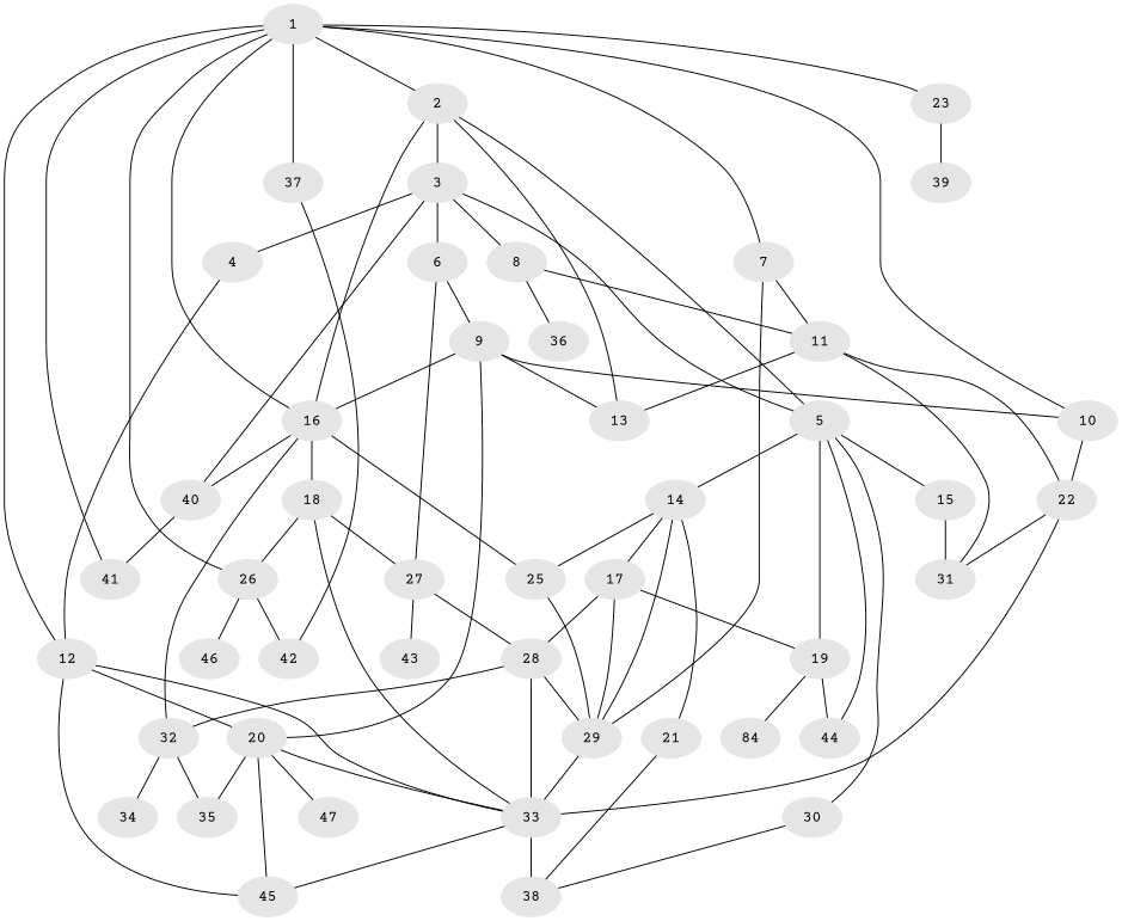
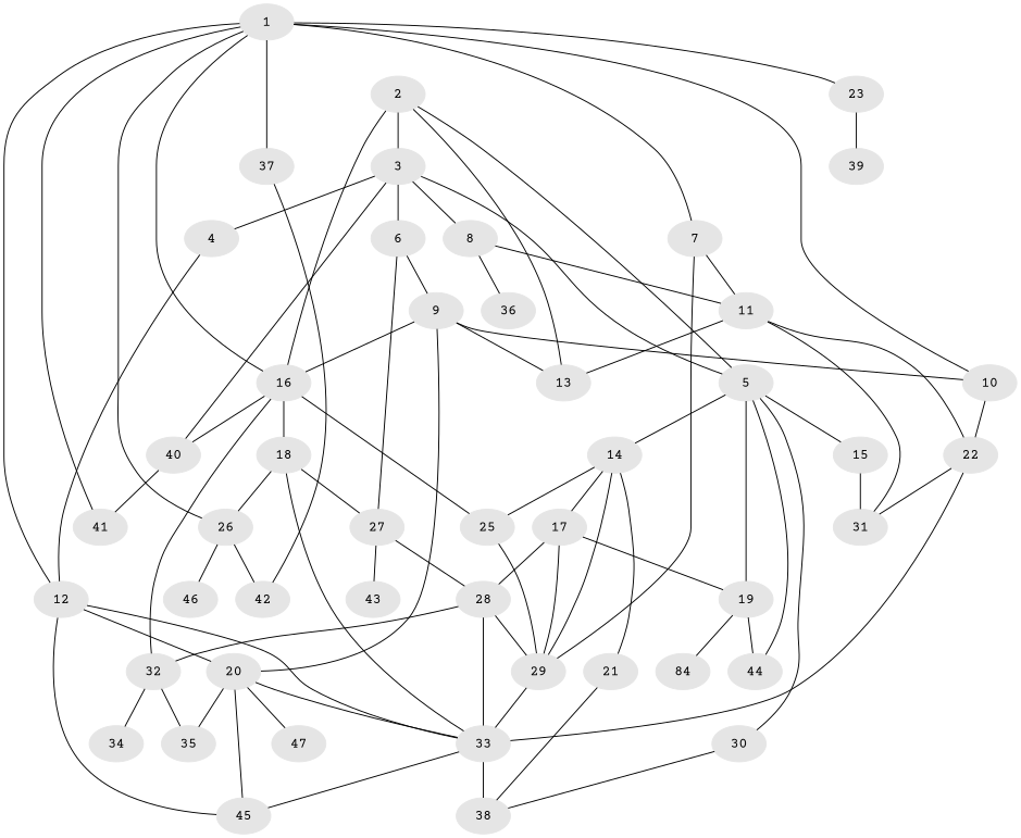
  graph {
    fontname="Courier Prime"
    node [color=gray90 fontname="Courier Prime" style=filled]
    edge [fontname="Courier Prime" weight=1.0]
    1
    2
    7
    10
    12
    16
    23
    26
    37
    41
    3
    5
    13
    11
    29
    22
    20
    33
    45
    40
    25
    18
    32
    39
    42
    46
    4
    6
    8
    14
    15
    19
    30
    44
    9
    27
    36
    17
    21
    31
    n41 [label=84]
    38
    28
    43
    35
    47
    34
-   1 -- 2
    1 -- 7
    1 -- 10
    1 -- 12
    1 -- 16
    1 -- 23
    1 -- 26
    1 -- 37
    1 -- 41
    2 -- 16
    2 -- 3
    2 -- 5
    2 -- 13
    7 -- 11
    7 -- 29
    10 -- 22
    12 -- 20
    12 -- 33
    12 -- 45
    16 -- 40
    16 -- 25
    16 -- 18 [weight=2.0]
    16 -- 32
    23 -- 39
    26 -- 42
    26 -- 46
    37 -- 42
    3 -- 5
    3 -- 40
    3 -- 4
    3 -- 6
    3 -- 8
    5 -- 14
    5 -- 15
    5 -- 19
    5 -- 30
    5 -- 44
    11 -- 13
    11 -- 22
    11 -- 31
    29 -- 33 [weight=2.0]
    22 -- 33
    22 -- 31
    20 -- 33 [weight=2.0]
    20 -- 45
    20 -- 35
    20 -- 47
    33 -- 45
    33 -- 38 [weight=3.0]
    40 -- 41
    25 -- 29
    18 -- 26
    18 -- 33
    18 -- 27
    32 -- 35
    32 -- 34
    4 -- 12
    6 -- 9
    6 -- 27
    8 -- 11
    8 -- 36
    14 -- 29 [weight=2.0]
    14 -- 25
    14 -- 17
    14 -- 21
    15 -- 31
    19 -- 44
    19 -- n41
    30 -- 38
    9 -- 10
    9 -- 16
    9 -- 13
    9 -- 20
    27 -- 28
    27 -- 43
    17 -- 29
    17 -- 19
    17 -- 28
    21 -- 38
    28 -- 29
    28 -- 33
    28 -- 32
  }
